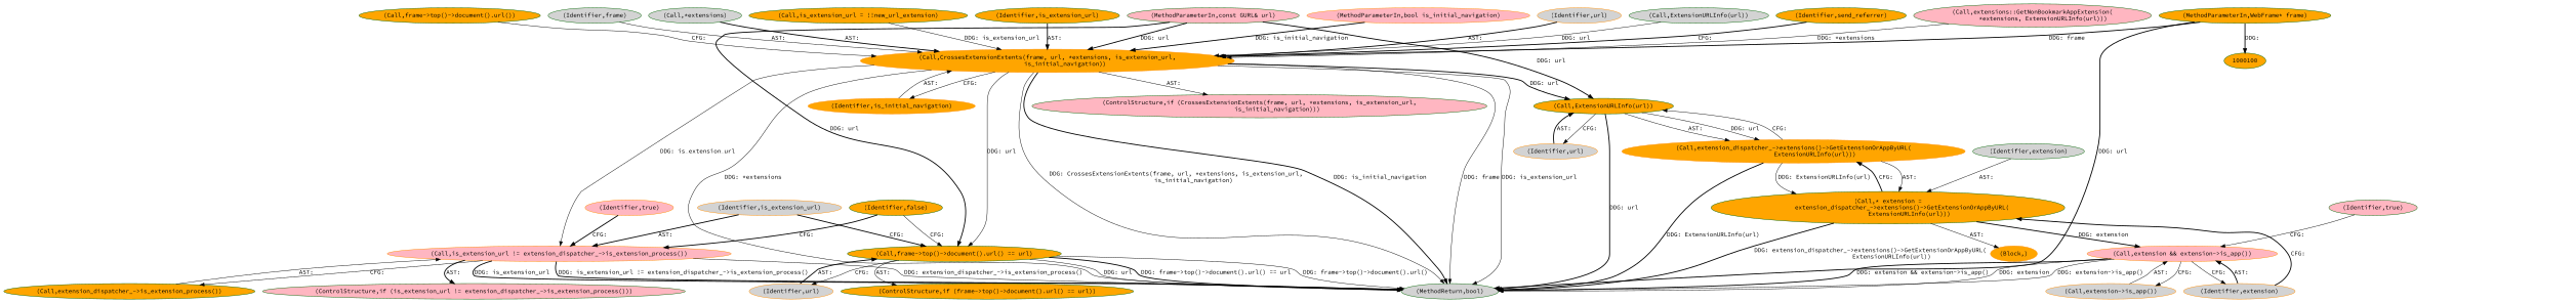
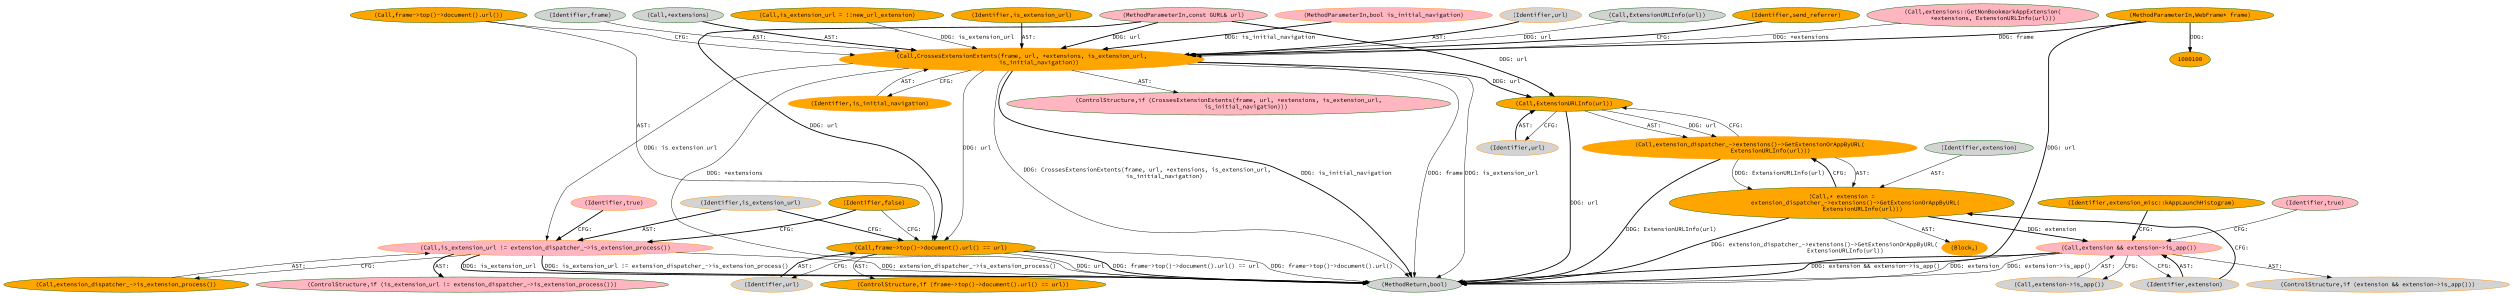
  digraph {
    fontname="Source Code Pro"
    node [color=darkgreen fillcolor=orange fontname="Source Code Pro" style=filled]
    edge [fontname="Source Code Pro" style=solid]
    n1 [label="(MethodParameterIn,WebFrame* frame)"]
    n2 [color=darkorange label="(Call,CrossesExtensionExtents(frame, url, *extensions, is_extension_url,\n          is_initial_navigation))"]
    n3 [fillcolor=lightgrey label="(MethodReturn,bool)"]
    1000100
    n5 [label="(Call,ExtensionURLInfo(url))"]
    n6 [label="(Call,frame->top()->document().url() == url)"]
    n7 [color=darkorange fillcolor=lightpink label="(Call,is_extension_url != extension_dispatcher_->is_extension_process())"]
    n8 [fillcolor=lightpink label="(ControlStructure,if (CrossesExtensionExtents(frame, url, *extensions, is_extension_url,\n          is_initial_navigation)))"]
    n9 [color=darkorange label="(Identifier,is_initial_navigation)"]
    n10 [color=darkorange label="(Call,extension_dispatcher_->extensions()->GetExtensionOrAppByURL(\n            ExtensionURLInfo(url)))"]
    n11 [color=darkorange fillcolor=lightgrey label="(Identifier,url)"]
    n12 [color=darkorange fillcolor=lightgrey label="(Identifier,url)"]
    n13 [label="(ControlStructure,if (frame->top()->document().url() == url))"]
    n14 [fillcolor=lightpink label="(ControlStructure,if (is_extension_url != extension_dispatcher_->is_extension_process()))"]
    n15 [label="(Call,extension_dispatcher_->is_extension_process())"]
    n16 [label="(Call,* extension =\n        extension_dispatcher_->extensions()->GetExtensionOrAppByURL(\n            ExtensionURLInfo(url)))"]
    n17 [color=darkorange fillcolor=lightpink label="(Call,extension && extension->is_app())"]
    n18 [color=darkorange label="(Block,)"]
    n19 [color=darkorange fillcolor=lightgrey label="(Identifier,extension)"]
    n20 [color=darkorange fillcolor=lightgrey label="(Call,extension->is_app())"]
+   n21 [color=darkorange fillcolor=lightgrey label="(ControlStructure,if (extension && extension->is_app()))"]
    n22 [fillcolor=lightgrey label="(Call,ExtensionURLInfo(url))"]
    n23 [fillcolor=lightpink label="(Identifier,true)"]
    n24 [label="(Identifier,send_referrer)"]
    n25 [fillcolor=lightpink label="(Call,extensions::GetNonBookmarkAppExtension(\n      *extensions, ExtensionURLInfo(url)))"]
    n26 [color=darkorange fillcolor=lightgrey label="(Identifier,url)"]
+   n27 [label="(Identifier,extension_misc::kAppLaunchHistogram)"]
    n28 [fillcolor=lightgrey label="(Identifier,extension)"]
    n29 [fillcolor=lightgrey label="(Identifier,frame)"]
    n30 [label="(Call,frame->top()->document().url())"]
    n31 [color=darkorange fillcolor=lightpink label="(Identifier,true)"]
    n32 [label="(Identifier,false)"]
    n33 [fillcolor=lightgrey label="(Call,*extensions)"]
    n34 [color=darkorange fillcolor=lightgrey label="(Identifier,is_extension_url)"]
    n35 [fillcolor=lightpink label="(MethodParameterIn,const GURL& url)"]
    n36 [label="(Call,is_extension_url = !!new_url_extension)"]
    n37 [label="(Identifier,is_extension_url)"]
    n38 [color=darkorange fillcolor=lightpink label="(MethodParameterIn,bool is_initial_navigation)"]
    n1 -> n2 [label="DDG: frame" style=bold]
    n1 -> n3 [label="DDG: url" style=bold]
    n1 -> 1000100 [label="DDG: " style=bold]
    n2 -> n3 [label="DDG: is_initial_navigation" style=bold]
    n2 -> n3 [label="DDG: is_extension_url"]
    n2 -> n3 [label="DDG: CrossesExtensionExtents(frame, url, *extensions, is_extension_url,\n          is_initial_navigation)"]
    n2 -> n3 [label="DDG: frame"]
    n2 -> n3 [label="DDG: *extensions"]
    n2 -> n5 [label="DDG: url" style=bold]
    n2 -> n6 [label="DDG: url"]
    n2 -> n7 [label="DDG: is_extension_url"]
    n2 -> n8 [label="AST: "]
    n2 -> n9 [label="CFG: "]
    n5 -> n3 [label="DDG: url" style=bold]
    n5 -> n10 [label="AST: "]
    n5 -> n10 [label="DDG: url"]
    n5 -> n11 [label="CFG: "]
    n6 -> n3 [label="DDG: frame->top()->document().url()"]
    n6 -> n3 [label="DDG: url"]
    n6 -> n3 [label="DDG: frame->top()->document().url() == url" style=bold]
    n6 -> n12 [label="CFG: "]
    n6 -> n13 [label="AST: "]
    n7 -> n3 [label="DDG: extension_dispatcher_->is_extension_process()"]
    n7 -> n3 [label="DDG: is_extension_url" style=bold]
    n7 -> n3 [label="DDG: is_extension_url != extension_dispatcher_->is_extension_process()" style=bold]
    n7 -> n14 [label="AST: " style=bold]
    n7 -> n15 [label="CFG: "]
    n9 -> n2 [label="AST: "]
    n10 -> n3 [label="DDG: ExtensionURLInfo(url)" style=bold]
    n10 -> n5 [label="CFG: "]
    n10 -> n16 [label="AST: "]
    n10 -> n16 [label="DDG: ExtensionURLInfo(url)"]
    n11 -> n5 [label="AST: " style=bold]
    n12 -> n6 [label="AST: " style=bold]
    n15 -> n7 [label="AST: "]
    n16 -> n3 [label="DDG: extension_dispatcher_->extensions()->GetExtensionOrAppByURL(\n            ExtensionURLInfo(url))" style=bold]
    n16 -> n10 [label="CFG: " style=bold]
    n16 -> n17 [label="DDG: extension" style=bold]
    n16 -> n18 [label="AST: "]
    n17 -> n3 [label="DDG: extension && extension->is_app()" style=bold]
    n17 -> n3 [label="DDG: extension"]
    n17 -> n3 [label="DDG: extension->is_app()"]
    n17 -> n19 [label="CFG: "]
    n17 -> n20 [label="CFG: "]
+   n17 -> n21 [label="AST: "]
    n19 -> n16 [label="CFG: " style=bold]
    n19 -> n17 [label="AST: " style=bold]
    n20 -> n17 [label="AST: "]
    n22 -> n2 [label="DDG: url"]
    n23 -> n17 [label="CFG: "]
    n24 -> n2 [label="CFG: " style=bold]
    n25 -> n2 [label="DDG: *extensions"]
    n26 -> n2 [label="AST: " style=bold]
+   n27 -> n17 [label="CFG: " style=bold]
    n28 -> n16 [label="AST: "]
    n29 -> n2 [label="AST: "]
    n30 -> n2 [label="CFG: "]
+   n30 -> n6 [label="AST: "]
    n31 -> n7 [label="CFG: " style=bold]
    n32 -> n6 [label="CFG: "]
    n32 -> n7 [label="CFG: " style=bold]
    n33 -> n2 [label="AST: " style=bold]
    n34 -> n6 [label="CFG: " style=bold]
    n34 -> n7 [label="AST: " style=bold]
    n35 -> n2 [label="DDG: url" style=bold]
    n35 -> n5 [label="DDG: url" style=bold]
    n35 -> n6 [label="DDG: url" style=bold]
    n36 -> n2 [label="DDG: is_extension_url"]
    n37 -> n2 [label="AST: " style=bold]
    n38 -> n2 [label="DDG: is_initial_navigation" style=bold]
  }
